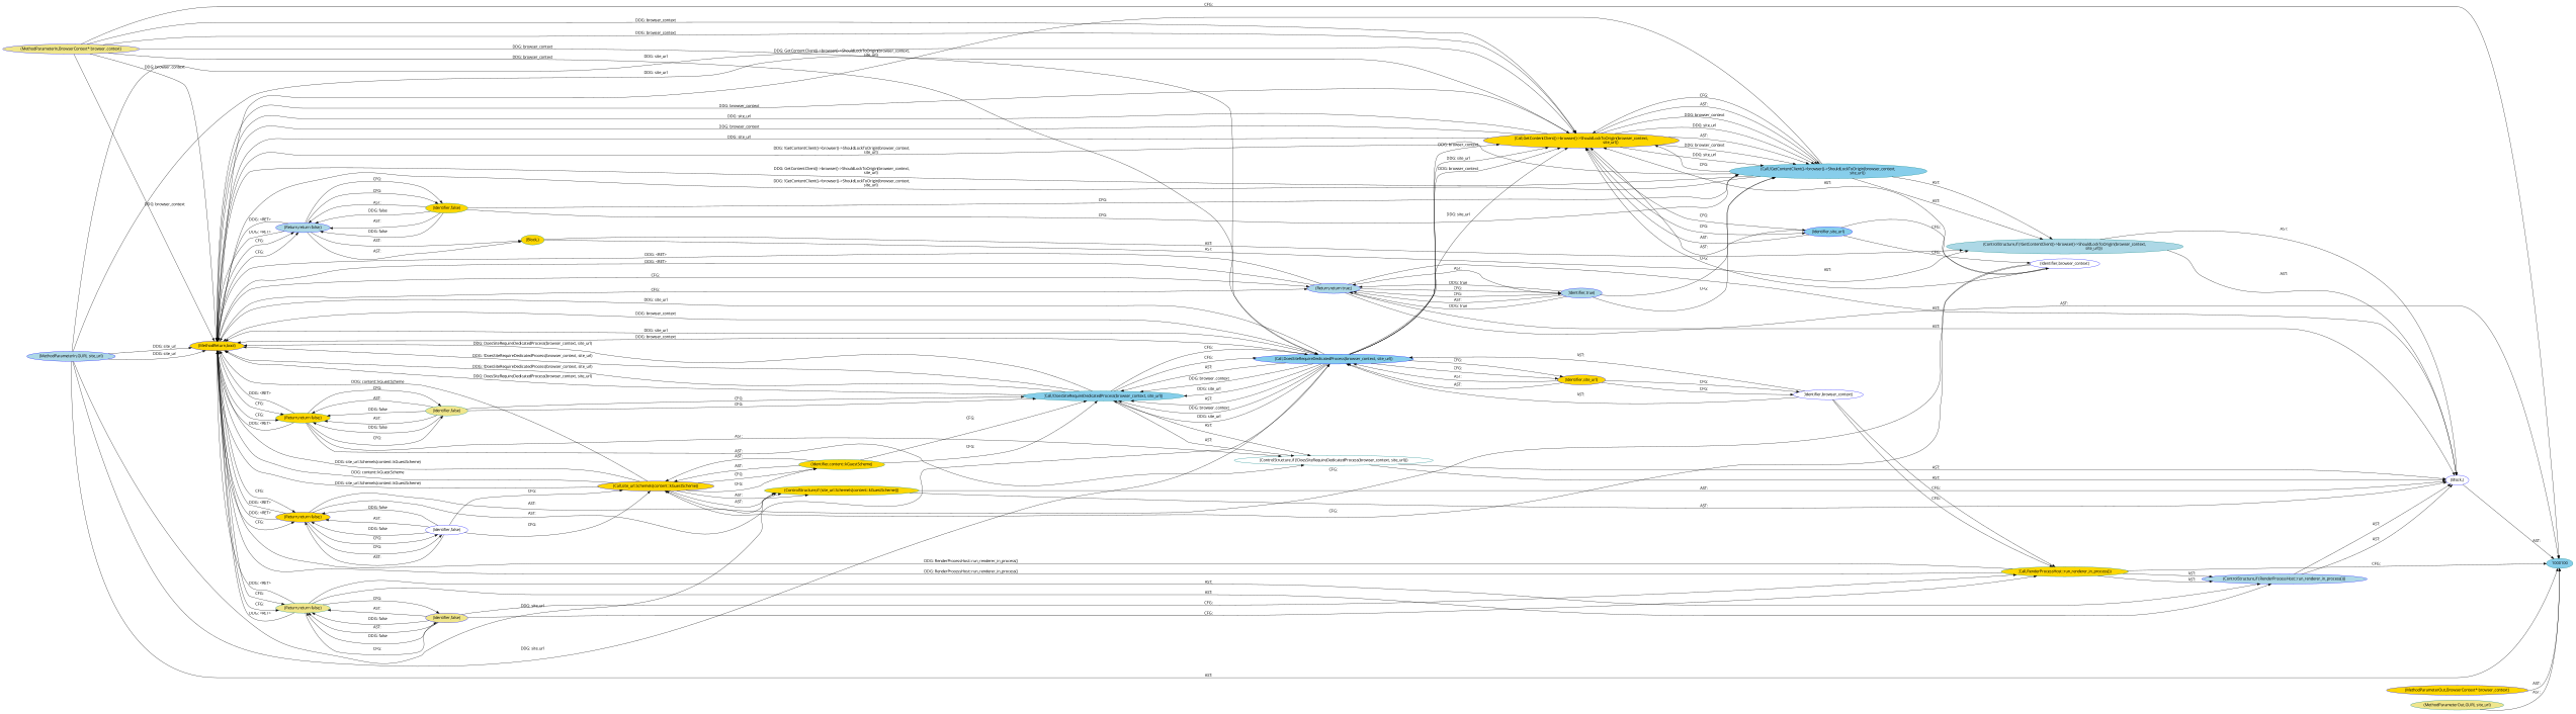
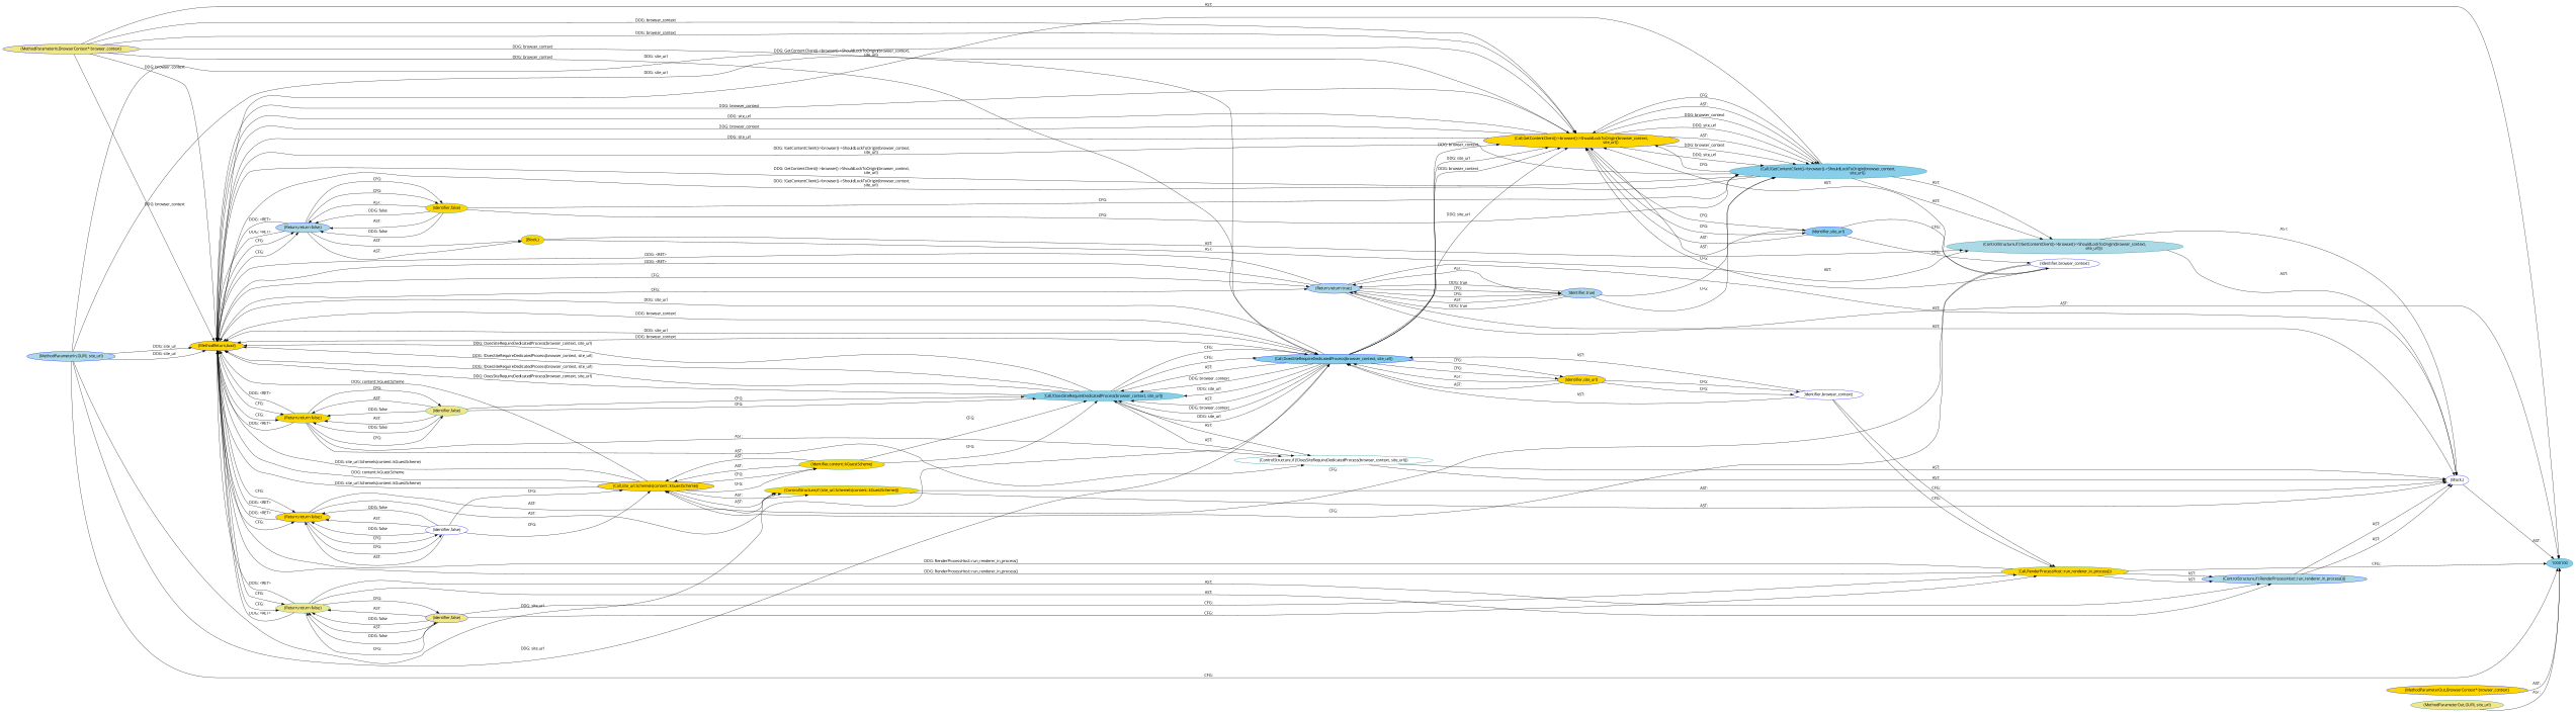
  digraph {
    fontname="Open Sans"
    rankdir=LR
    node [color=blue fillcolor=gold fontname="Open Sans" style=filled]
    edge [fontname="Open Sans"]
    n1 [label="(MethodReturn,bool)"]
    n2 [label="(Return,return false;)"]
    n3 [fillcolor=lightblue label="(Return,return false;)"]
    n4 [fillcolor=lightblue label="(Return,return true;)"]
    n5 [color=teal fillcolor=khaki label="(Return,return false;)"]
    n6 [color=teal label="(Return,return false;)"]
    n7 [fillcolor=white label="(Identifier,false)"]
    n8 [color=teal label="(ControlStructure,if (site_url.SchemeIs(content::kGuestScheme)))"]
    n9 [color=teal label="(Block,)"]
    n10 [color=teal label="(Identifier,false)"]
    1000100 [color=teal fillcolor=skyblue]
    n12 [fillcolor=white label="(Block,)"]
    n13 [fillcolor=lightblue label="(Identifier,true)"]
    n14 [fillcolor=lightblue label="(ControlStructure,if (RenderProcessHost::run_renderer_in_process()))"]
    n15 [fillcolor=khaki label="(Identifier,false)"]
    n16 [color=teal fillcolor=white label="(ControlStructure,if (!DoesSiteRequireDedicatedProcess(browser_context, site_url)))"]
    n17 [color=teal fillcolor=khaki label="(Identifier,false)"]
    n18 [fillcolor=khaki label="(MethodParameterIn,BrowserContext* browser_context)"]
    n19 [label="(Call,GetContentClient()->browser()->ShouldLockToOrigin(browser_context,\n                                                         site_url))"]
    n20 [fillcolor=skyblue label="(Call,DoesSiteRequireDedicatedProcess(browser_context, site_url))"]
    n21 [color=teal fillcolor=skyblue label="(Call,!GetContentClient()->browser()->ShouldLockToOrigin(browser_context,\n                                                         site_url))"]
    n22 [fillcolor=skyblue label="(Identifier,site_url)"]
    n23 [label="(Identifier,site_url)"]
    n24 [color=teal fillcolor=skyblue label="(Call,!DoesSiteRequireDedicatedProcess(browser_context, site_url))"]
    n25 [label="(MethodParameterOut,BrowserContext* browser_context)"]
    n26 [label="(Call,site_url.SchemeIs(content::kGuestScheme))"]
    n27 [color=teal label="(Identifier,content::kGuestScheme)"]
    n28 [color=teal fillcolor=lightblue label="(ControlStructure,if (!GetContentClient()->browser()->ShouldLockToOrigin(browser_context,\n                                                         site_url)))"]
    n29 [fillcolor=white label="(Identifier,browser_context)"]
    n30 [fillcolor=lightblue label="(MethodParameterIn,GURL site_url)"]
    n31 [color=teal fillcolor=khaki label="(MethodParameterOut,GURL site_url)"]
    n32 [color=teal label="(Call,RenderProcessHost::run_renderer_in_process())"]
    n33 [fillcolor=white label="(Identifier,browser_context)"]
    n1 -> n2 [label="CFG: "]
    n1 -> n2 [label="CFG: "]
    n1 -> n3 [label="CFG: "]
    n1 -> n3 [label="CFG: "]
    n1 -> n4 [label="CFG: "]
    n1 -> n4 [label="CFG: "]
    n1 -> n5 [label="CFG: "]
    n1 -> n5 [label="CFG: "]
    n1 -> n6 [label="CFG: "]
    n1 -> n6 [label="CFG: "]
    n2 -> n1 [label="DDG: <RET>"]
    n2 -> n1 [label="DDG: <RET>"]
    n2 -> n7 [label="CFG: "]
    n2 -> n7 [label="CFG: "]
    n2 -> n8 [label="AST: "]
    n2 -> n8 [label="AST: "]
    n3 -> n1 [label="DDG: <RET>"]
    n3 -> n1 [label="DDG: <RET>"]
    n3 -> n9 [label="AST: "]
    n3 -> n9 [label="AST: "]
    n3 -> n10 [label="CFG: "]
    n3 -> n10 [label="CFG: "]
    n4 -> n1 [label="DDG: <RET>"]
    n4 -> n1 [label="DDG: <RET>"]
    n4 -> 1000100 [label="AST: "]
    n4 -> n12 [label="AST: "]
    n4 -> n12 [label="AST: "]
    n4 -> n13 [label="CFG: "]
    n4 -> n13 [label="CFG: "]
    n5 -> n1 [label="DDG: <RET>"]
    n5 -> n1 [label="DDG: <RET>"]
    n5 -> n14 [label="AST: "]
    n5 -> n14 [label="AST: "]
    n5 -> n15 [label="CFG: "]
    n5 -> n15 [label="CFG: "]
    n6 -> n1 [label="DDG: <RET>"]
    n6 -> n1 [label="DDG: <RET>"]
    n6 -> n16 [label="AST: "]
    n6 -> n16 [label="AST: "]
    n6 -> n17 [label="CFG: "]
    n6 -> n17 [label="CFG: "]
    n7 -> n2 [label="AST: "]
    n7 -> n2 [label="DDG: false"]
    n7 -> n2 [label="AST: "]
    n7 -> n2 [label="DDG: false"]
    n7 -> n26 [label="CFG: "]
    n7 -> n26 [label="CFG: "]
    n8 -> n12 [label="AST: "]
    n8 -> n12 [label="AST: "]
    n9 -> n28 [label="AST: "]
    n9 -> n28 [label="AST: "]
    n10 -> n3 [label="AST: "]
    n10 -> n3 [label="DDG: false"]
    n10 -> n3 [label="AST: "]
    n10 -> n3 [label="DDG: false"]
    n10 -> n21 [label="CFG: "]
    n10 -> n21 [label="CFG: "]
    n12 -> 1000100 [label="AST: "]
    n13 -> n4 [label="AST: "]
    n13 -> n4 [label="DDG: true"]
    n13 -> n4 [label="AST: "]
    n13 -> n4 [label="DDG: true"]
    n13 -> n21 [label="CFG: "]
    n13 -> n21 [label="CFG: "]
    n14 -> n12 [label="AST: "]
    n14 -> n12 [label="AST: "]
    n15 -> n5 [label="AST: "]
    n15 -> n5 [label="DDG: false"]
    n15 -> n5 [label="AST: "]
    n15 -> n5 [label="DDG: false"]
    n15 -> n32 [label="CFG: "]
    n15 -> n32 [label="CFG: "]
    n16 -> n12 [label="AST: "]
    n16 -> n12 [label="AST: "]
    n17 -> n6 [label="AST: "]
    n17 -> n6 [label="DDG: false"]
    n17 -> n6 [label="AST: "]
    n17 -> n6 [label="DDG: false"]
    n17 -> n24 [label="CFG: "]
    n17 -> n24 [label="CFG: "]
    n18 -> n1 [label="DDG: browser_context"]
    n18 -> n1 [label="DDG: browser_context"]
-   n18 -> 1000100 [label="CFG: "]
+   n18 -> 1000100 [label="AST: "]
    n18 -> n19 [label="DDG: browser_context"]
    n18 -> n19 [label="DDG: browser_context"]
    n18 -> n20 [label="DDG: browser_context"]
    n18 -> n20 [label="DDG: browser_context"]
    n19 -> n1 [label="DDG: browser_context"]
    n19 -> n1 [label="DDG: site_url"]
    n19 -> n1 [label="DDG: browser_context"]
    n19 -> n1 [label="DDG: site_url"]
    n19 -> n21 [label="AST: "]
    n19 -> n21 [label="DDG: browser_context"]
    n19 -> n21 [label="DDG: site_url"]
    n19 -> n21 [label="AST: "]
    n19 -> n21 [label="DDG: browser_context"]
    n19 -> n21 [label="DDG: site_url"]
    n19 -> n22 [label="CFG: "]
    n19 -> n22 [label="CFG: "]
    n20 -> n1 [label="DDG: site_url"]
    n20 -> n1 [label="DDG: browser_context"]
    n20 -> n1 [label="DDG: site_url"]
    n20 -> n1 [label="DDG: browser_context"]
    n20 -> n19 [label="DDG: browser_context"]
    n20 -> n19 [label="DDG: site_url"]
    n20 -> n19 [label="DDG: browser_context"]
    n20 -> n19 [label="DDG: site_url"]
    n20 -> n23 [label="CFG: "]
    n20 -> n23 [label="CFG: "]
    n20 -> n24 [label="AST: "]
    n20 -> n24 [label="DDG: browser_context"]
    n20 -> n24 [label="DDG: site_url"]
    n20 -> n24 [label="AST: "]
    n20 -> n24 [label="DDG: browser_context"]
    n20 -> n24 [label="DDG: site_url"]
    n21 -> n1 [label="DDG: !GetContentClient()->browser()->ShouldLockToOrigin(browser_context,\n                                                         site_url)"]
    n21 -> n1 [label="DDG: GetContentClient()->browser()->ShouldLockToOrigin(browser_context,\n                                                         site_url)"]
    n21 -> n1 [label="DDG: !GetContentClient()->browser()->ShouldLockToOrigin(browser_context,\n                                                         site_url)"]
    n21 -> n1 [label="DDG: GetContentClient()->browser()->ShouldLockToOrigin(browser_context,\n                                                         site_url)"]
    n21 -> n19 [label="CFG: "]
    n21 -> n19 [label="CFG: "]
    n21 -> n28 [label="AST: "]
    n21 -> n28 [label="AST: "]
    n22 -> n19 [label="AST: "]
    n22 -> n19 [label="AST: "]
    n22 -> n29 [label="CFG: "]
    n22 -> n29 [label="CFG: "]
    n23 -> n20 [label="AST: "]
    n23 -> n20 [label="AST: "]
    n23 -> n33 [label="CFG: "]
    n23 -> n33 [label="CFG: "]
    n24 -> n1 [label="DDG: !DoesSiteRequireDedicatedProcess(browser_context, site_url)"]
    n24 -> n1 [label="DDG: DoesSiteRequireDedicatedProcess(browser_context, site_url)"]
    n24 -> n1 [label="DDG: !DoesSiteRequireDedicatedProcess(browser_context, site_url)"]
    n24 -> n1 [label="DDG: DoesSiteRequireDedicatedProcess(browser_context, site_url)"]
    n24 -> n16 [label="AST: "]
    n24 -> n16 [label="AST: "]
    n24 -> n20 [label="CFG: "]
    n24 -> n20 [label="CFG: "]
    n25 -> 1000100 [label="AST: "]
    n26 -> n1 [label="DDG: content::kGuestScheme"]
    n26 -> n1 [label="DDG: site_url.SchemeIs(content::kGuestScheme)"]
    n26 -> n1 [label="DDG: content::kGuestScheme"]
    n26 -> n1 [label="DDG: site_url.SchemeIs(content::kGuestScheme)"]
    n26 -> n8 [label="AST: "]
    n26 -> n8 [label="AST: "]
    n26 -> n27 [label="CFG: "]
    n26 -> n27 [label="CFG: "]
    n27 -> n24 [label="CFG: "]
    n27 -> n24 [label="CFG: "]
    n27 -> n26 [label="AST: "]
    n27 -> n26 [label="AST: "]
    n28 -> n12 [label="AST: "]
    n28 -> n12 [label="AST: "]
    n29 -> n19 [label="AST: "]
    n29 -> n19 [label="AST: "]
    n29 -> n26 [label="CFG: "]
    n29 -> n26 [label="CFG: "]
    n30 -> n1 [label="DDG: site_url"]
    n30 -> n1 [label="DDG: site_url"]
-   n30 -> 1000100 [label="AST: "]
+   n30 -> 1000100 [label="CFG: "]
    n30 -> n19 [label="DDG: site_url"]
    n30 -> n19 [label="DDG: site_url"]
    n30 -> n20 [label="DDG: site_url"]
    n30 -> n20 [label="DDG: site_url"]
    n31 -> 1000100 [label="AST: "]
    n32 -> n1 [label="DDG: RenderProcessHost::run_renderer_in_process()"]
    n32 -> n1 [label="DDG: RenderProcessHost::run_renderer_in_process()"]
    n32 -> 1000100 [label="CFG: "]
    n32 -> n14 [label="AST: "]
    n32 -> n14 [label="AST: "]
    n33 -> n20 [label="AST: "]
    n33 -> n20 [label="AST: "]
    n33 -> n32 [label="CFG: "]
    n33 -> n32 [label="CFG: "]
  }
